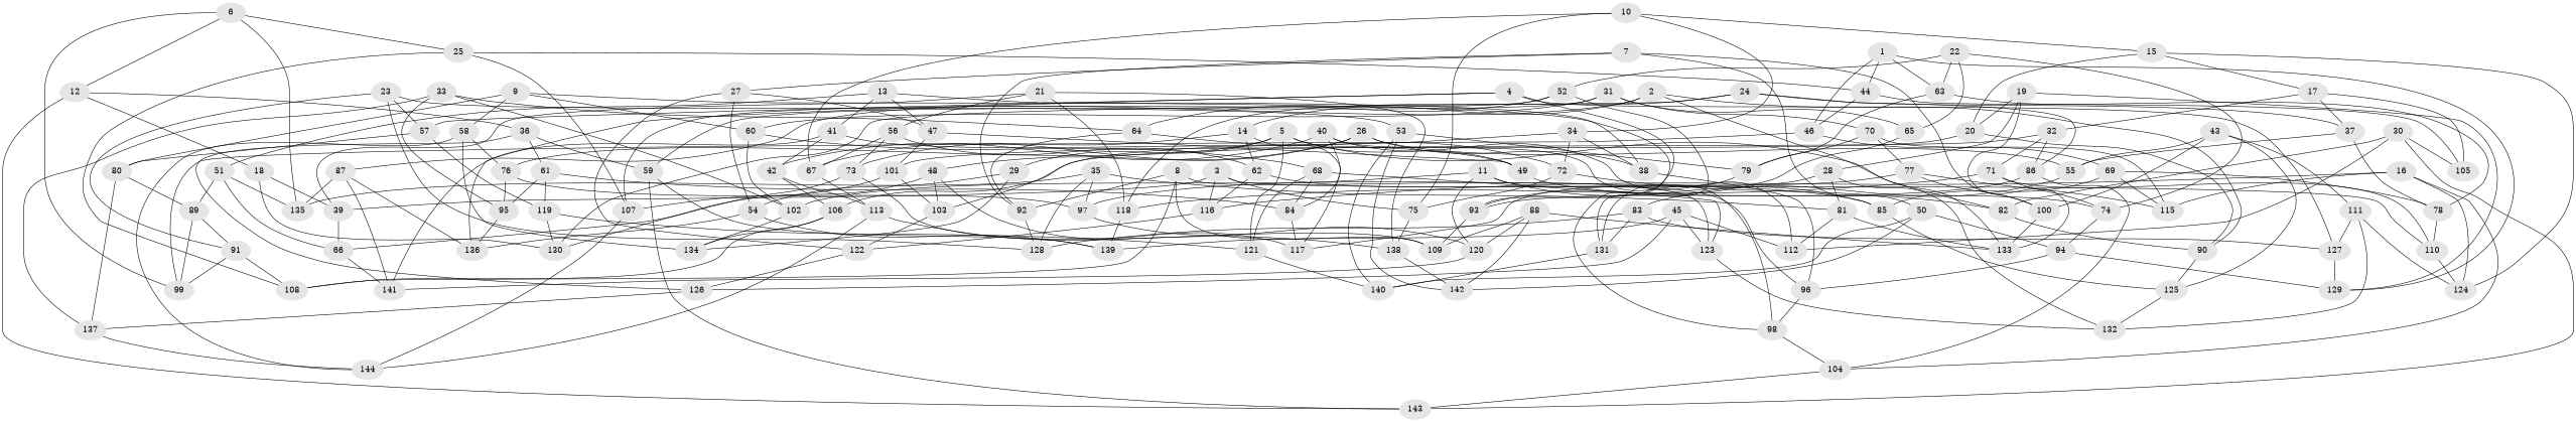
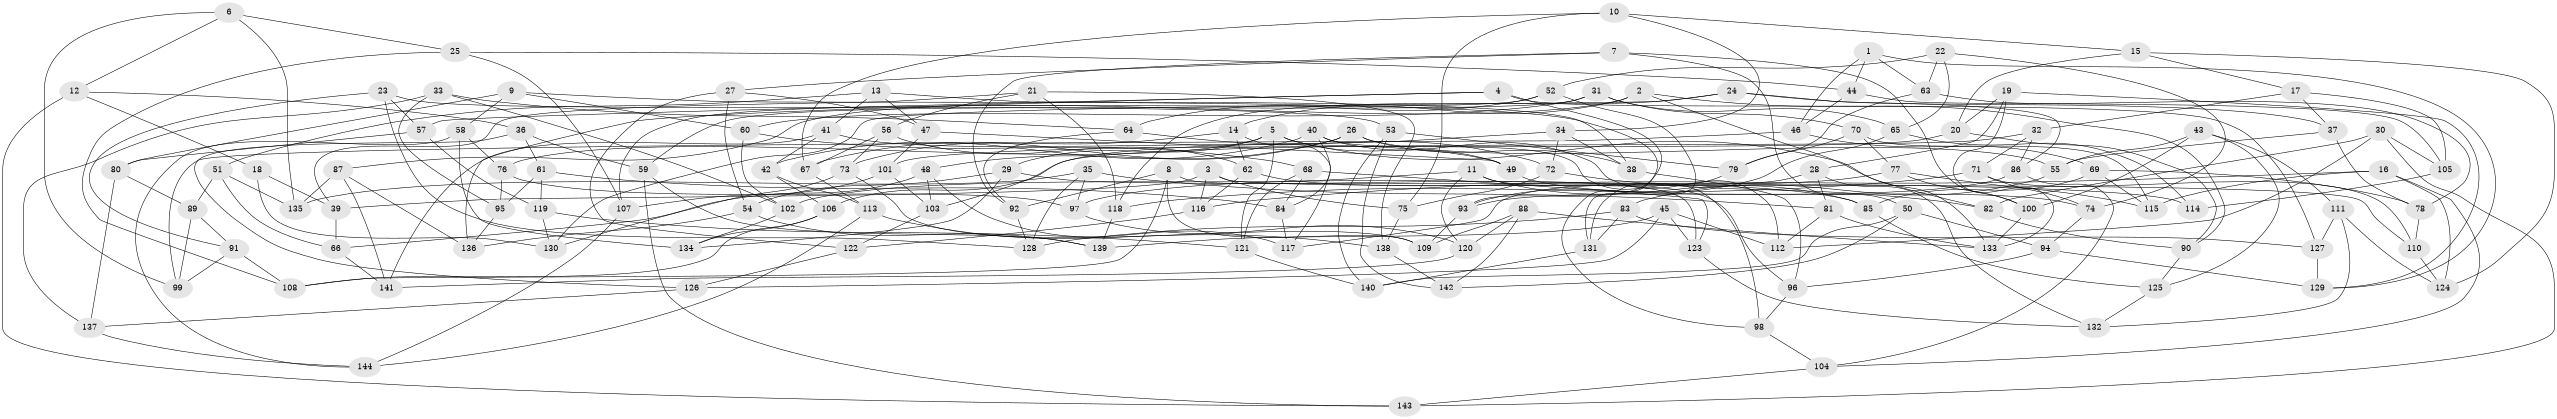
  graph {
    node [color=gray90 style=filled]
    1
    44
    46
    63
    129
    105
    99
    69
    78
    79
    2
    14
    87
    90
    133
    62
    73
    117
    136
    135
    141
    125
    3
    39
    75
    110
    116
    66
    138
    124
    122
    4
    57
    93
    127
    80
    119
    109
    5
    49
    76
    82
    121
    29
    74
    95
    97
    140
    6
    12
    25
    18
    36
    143
    108
    107
    7
    27
    50
    92
    100
    47
    54
    94
    142
    128
    8
    123
    132
    9
    58
    60
    98
    134
    144
    102
    68
    137
    89
    104
    10
    15
    34
    67
    17
    20
    38
    72
    103
    113
    11
    85
    96
    120
    130
    59
    61
    126
    13
    41
    51
    42
    101
    32
    37
    16
    115
    86
    71
    106
    55
+   114
    19
    28
    81
    21
    56
    118
    139
    22
    52
    65
    64
    131
    23
    53
    91
    24
    26
    48
    83
    112
    30
    31
    70
    77
    33
    35
    84
    40
    43
    111
    45
    88
    1 -- 44
    1 -- 46
    1 -- 63
    1 -- 129
    44 -- 46
    44 -- 105
    46 -- 99
    46 -- 69
    63 -- 78
    63 -- 79
+   105 -- 114
    69 -- 78
    69 -- 85
    69 -- 115
    78 -- 110
    79 -- 131
    2 -- 14
    2 -- 87
    2 -- 90
    2 -- 133
    14 -- 62
    14 -- 73
    14 -- 117
    87 -- 136
    87 -- 135
    87 -- 141
    90 -- 125
    62 -- 116
    62 -- 85
    73 -- 109
    73 -- 130
    125 -- 132
    3 -- 39
    3 -- 75
    3 -- 110
    3 -- 116
    39 -- 66
    75 -- 138
    110 -- 124
    116 -- 122
    66 -- 141
    138 -- 142
    122 -- 126
    4 -- 136
    4 -- 57
    4 -- 93
    4 -- 127
    57 -- 80
    57 -- 119
    93 -- 109
    127 -- 129
    80 -- 137
    80 -- 89
    119 -- 121
    119 -- 130
    5 -- 49
    5 -- 76
    5 -- 82
    5 -- 121
    5 -- 29
    49 -- 74
    76 -- 95
    76 -- 97
    82 -- 90
    121 -- 140
    29 -- 54
    29 -- 134
+   29 -- 114
    74 -- 94
    95 -- 136
    97 -- 120
    6 -- 99
    6 -- 135
    6 -- 12
    6 -- 25
    12 -- 18
    12 -- 36
    12 -- 143
    25 -- 44
    25 -- 108
    25 -- 107
    18 -- 39
    18 -- 130
    36 -- 59
    36 -- 61
    36 -- 126
    107 -- 144
    7 -- 27
    7 -- 50
    7 -- 92
    7 -- 100
    27 -- 122
    27 -- 47
    27 -- 54
    50 -- 140
    50 -- 94
    50 -- 142
    92 -- 128
    100 -- 133
    47 -- 49
    47 -- 101
    54 -- 136
    54 -- 139
    94 -- 129
    94 -- 96
    8 -- 109
    8 -- 108
    8 -- 92
    8 -- 123
    123 -- 132
    9 -- 80
    9 -- 58
    9 -- 60
    9 -- 98
    58 -- 76
    58 -- 134
    58 -- 144
    60 -- 102
    60 -- 68
    98 -- 104
    102 -- 134
    68 -- 121
    68 -- 123
    68 -- 84
    137 -- 144
    89 -- 99
    89 -- 91
    104 -- 143
    10 -- 75
    10 -- 15
    10 -- 34
    10 -- 67
    15 -- 124
    15 -- 17
    15 -- 20
    34 -- 38
    34 -- 72
    34 -- 103
    67 -- 113
    17 -- 105
    17 -- 32
    17 -- 37
    20 -- 90
    20 -- 101
    38 -- 96
    72 -- 75
    72 -- 82
    103 -- 122
    113 -- 138
    113 -- 144
    11 -- 102
    11 -- 85
    11 -- 96
    11 -- 120
    85 -- 125
    96 -- 98
    120 -- 141
    59 -- 143
    59 -- 139
    61 -- 119
    61 -- 95
    61 -- 84
    126 -- 137
    13 -- 47
    13 -- 38
    13 -- 41
    13 -- 51
    41 -- 141
    41 -- 49
    41 -- 42
    51 -- 135
    51 -- 66
    51 -- 89
    42 -- 113
    42 -- 106
    101 -- 107
    101 -- 103
    32 -- 86
    32 -- 71
    32 -- 106
    37 -- 78
    37 -- 55
    16 -- 116
    16 -- 124
    16 -- 104
    16 -- 115
    86 -- 93
    86 -- 104
    71 -- 110
    71 -- 74
    71 -- 118
    106 -- 108
    106 -- 134
    55 -- 83
    19 -- 129
    19 -- 133
    19 -- 20
    19 -- 28
    28 -- 117
    28 -- 132
    28 -- 81
    81 -- 133
    81 -- 112
    21 -- 39
    21 -- 138
    21 -- 56
    21 -- 118
    56 -- 62
    56 -- 73
    56 -- 67
    118 -- 139
    22 -- 63
    22 -- 74
    22 -- 52
    22 -- 65
    52 -- 107
    52 -- 64
    52 -- 131
    65 -- 93
+   65 -- 114
    64 -- 92
    64 -- 72
    131 -- 140
    23 -- 57
    23 -- 128
    23 -- 53
    23 -- 91
    53 -- 79
    53 -- 140
    53 -- 142
    91 -- 99
    91 -- 108
    24 -- 130
    24 -- 37
    24 -- 86
    24 -- 118
    26 -- 67
    26 -- 38
    26 -- 55
    26 -- 48
    48 -- 117
    48 -- 66
    48 -- 103
    83 -- 127
    83 -- 128
    83 -- 131
    30 -- 105
    30 -- 82
    30 -- 143
    30 -- 112
    31 -- 60
    31 -- 59
    31 -- 65
    31 -- 70
    70 -- 79
    70 -- 115
    70 -- 77
    77 -- 97
    77 -- 100
    77 -- 115
    33 -- 95
    33 -- 102
    33 -- 137
    33 -- 64
    35 -- 135
    35 -- 97
    35 -- 128
    35 -- 81
    84 -- 117
    40 -- 98
    40 -- 42
    40 -- 112
    40 -- 84
    43 -- 125
    43 -- 100
    43 -- 55
    43 -- 111
    111 -- 124
    111 -- 127
    111 -- 132
    45 -- 123
    45 -- 126
    45 -- 139
    45 -- 112
    88 -- 133
    88 -- 109
    88 -- 142
    88 -- 120
  }
